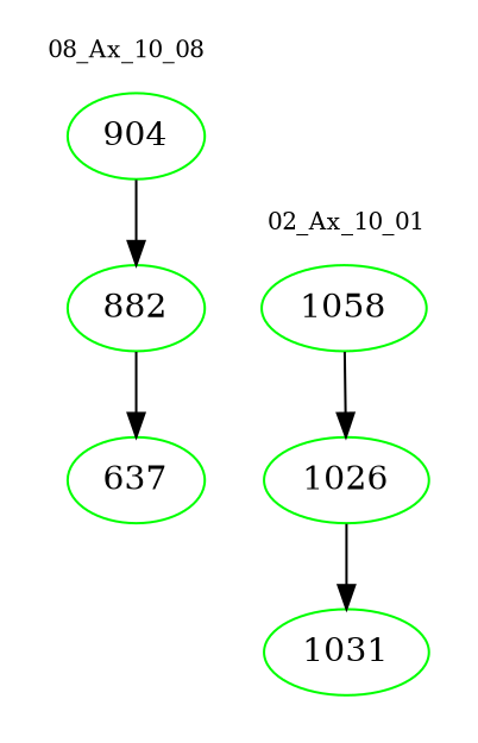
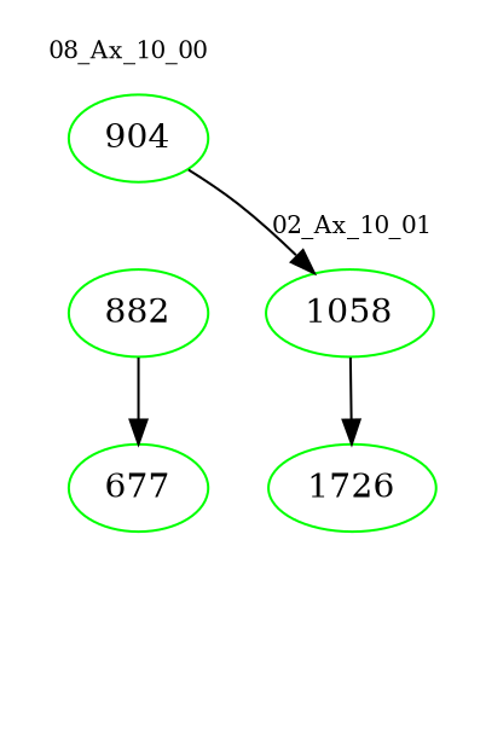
  digraph {
    node [color=green]
    edge [color=black]
    n1 [label=1058]
-   n2 [label=1026]
-   n3 [label=1031]
+   n2 [label=1726]
    n4 [label=904]
    n5 [label=882]
-   n6 [label=637]
+   n6 [label=677]
    subgraph cluster_1 {
      color=white
      fontsize=10
      label="02_Ax_10_01"
      n1
      n2
-     n3
    }
    subgraph cluster_2 {
      color=white
      fontsize=10
-     label="08_Ax_10_08"
+     label="08_Ax_10_00"
      n4
      n5
      n6
    }
    n1 -> n2
-   n2 -> n3
-   n4 -> n5
+   n4 -> n1
    n5 -> n6
  }
